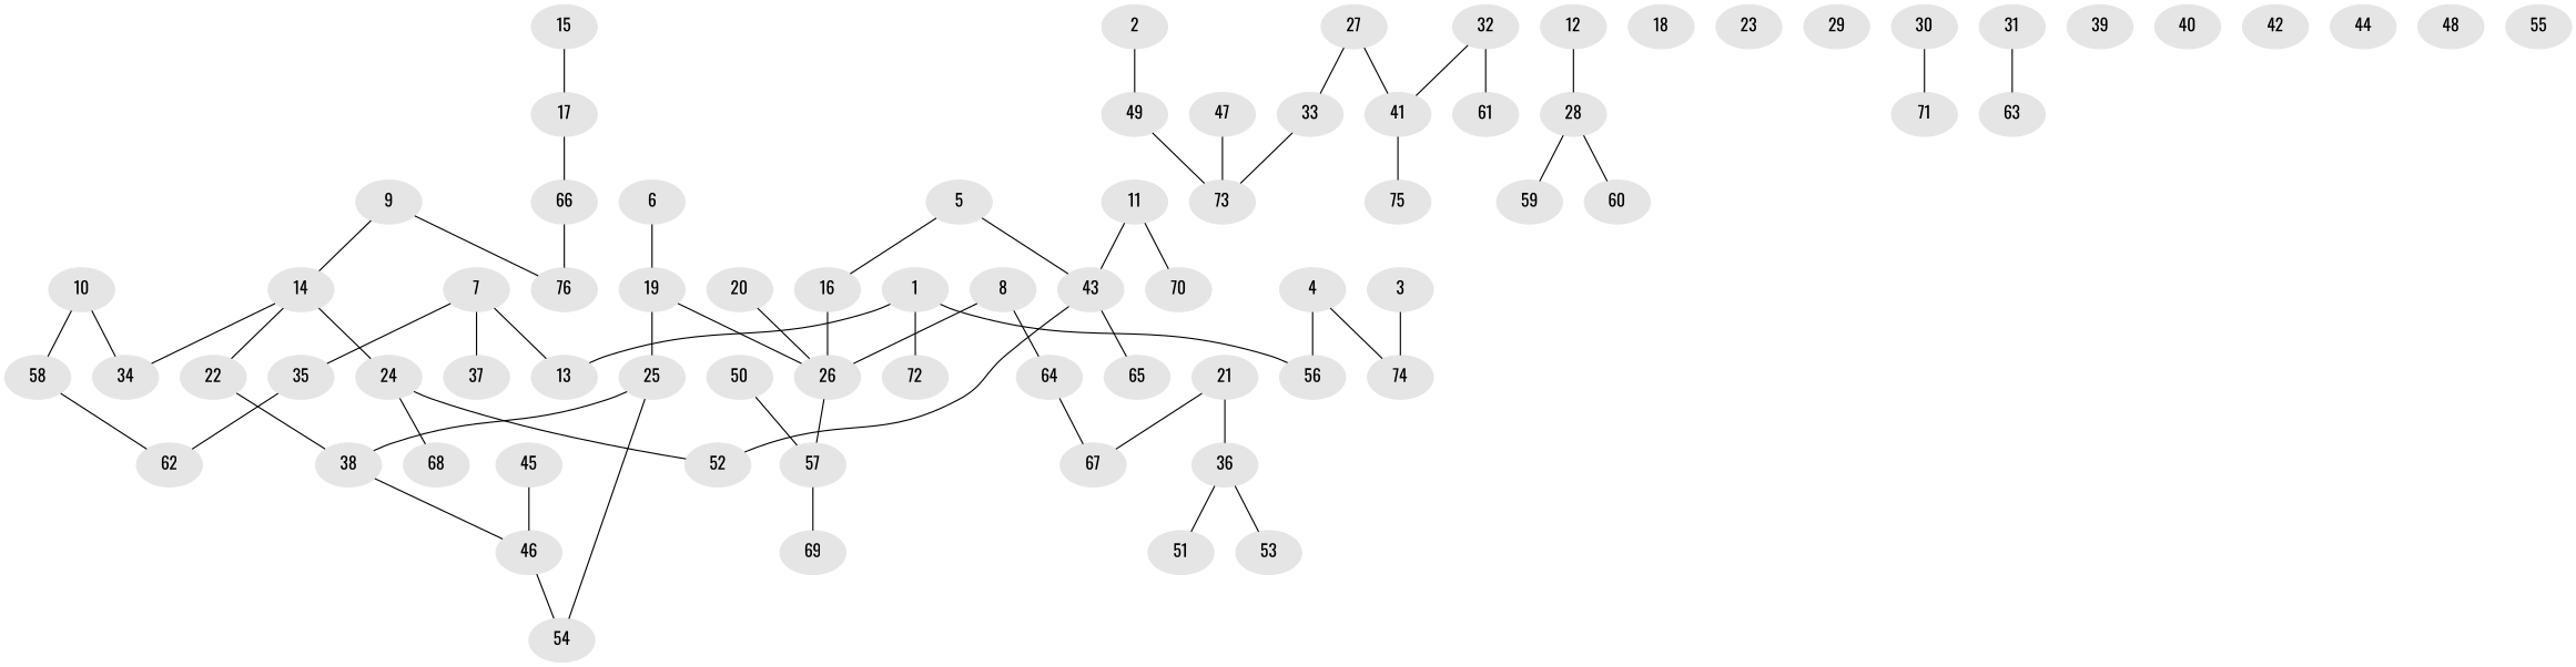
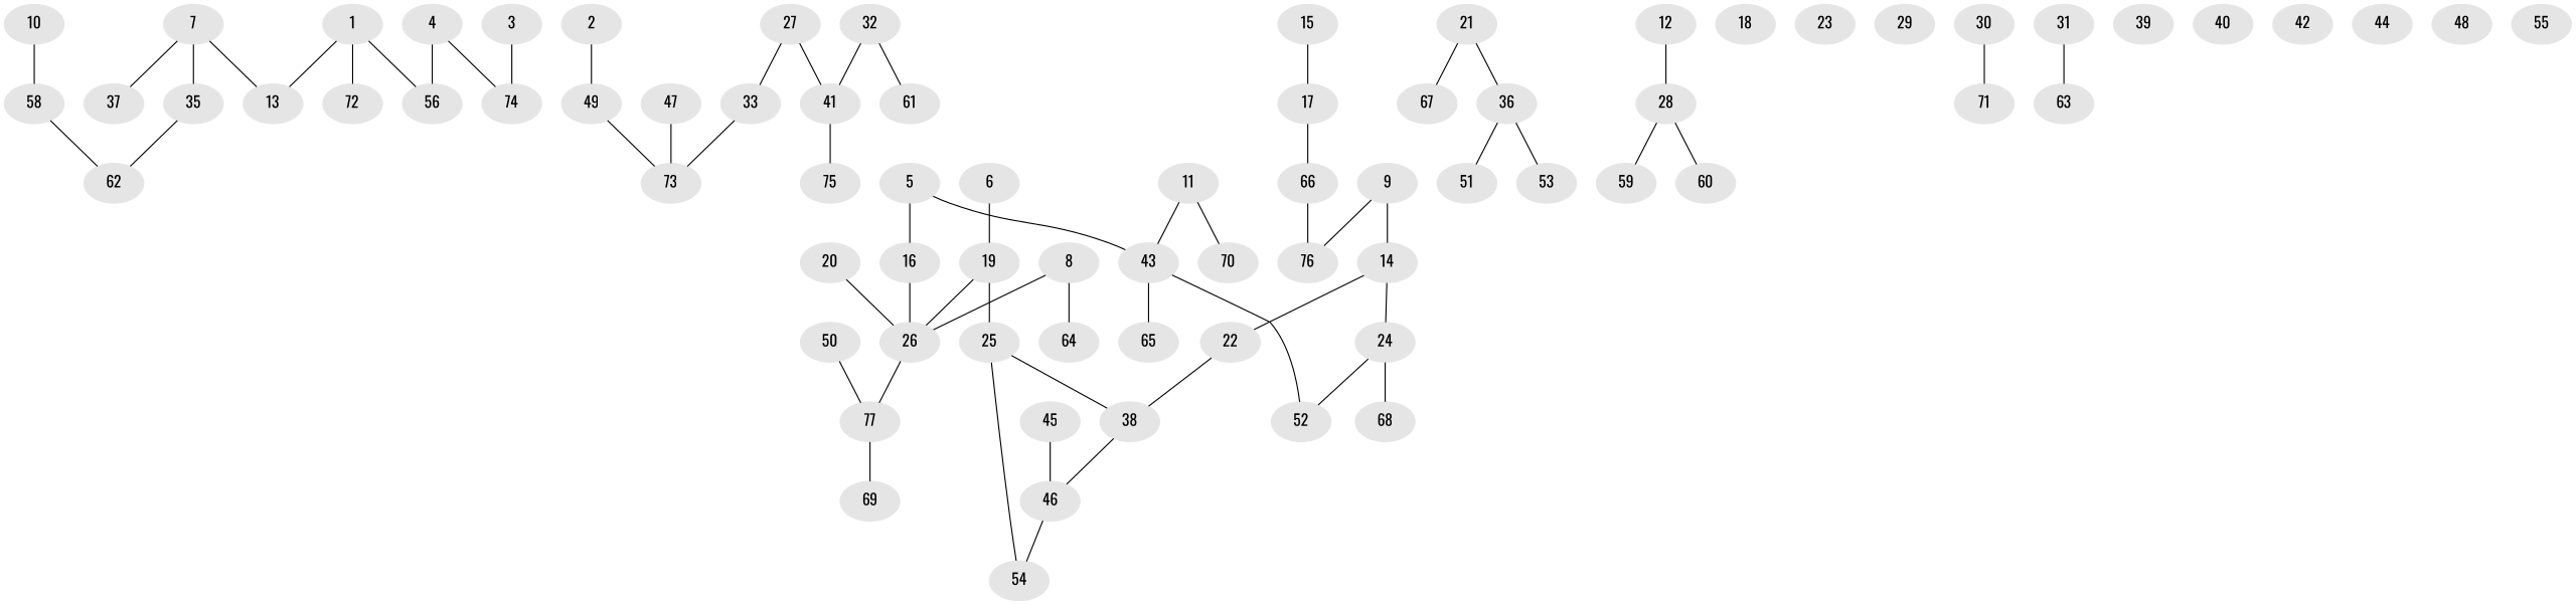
  graph {
    fontname=Oswald
    node [color=gray90 fontname=Oswald style=filled]
    edge [fontname=Oswald]
    1
    13
    56
    72
    2
    49
    73
    3
    74
    4
    5
    16
    43
    26
    52
    65
    6
    19
    25
    7
    35
    37
    62
    8
    64
-   57
+   57 [label=77]
    67
    9
    14
    76
-   34
    22
    24
    10
    58
    11
    70
    12
    28
    59
    60
    38
    68
    15
    17
    66
    18
    54
    20
    21
    36
    51
    53
    46
    23
    69
    27
    33
    41
    75
    29
    30
    71
    31
    63
    32
    61
    39
    40
    42
    44
    45
    47
    48
    50
    55
    1 -- 13
    1 -- 56
    1 -- 72
    2 -- 49
    49 -- 73
    3 -- 74
    4 -- 56
    4 -- 74
    5 -- 16
    5 -- 43
    16 -- 26
    43 -- 52
    43 -- 65
    26 -- 57
    6 -- 19
    19 -- 26
    19 -- 25
    25 -- 38
    25 -- 54
    7 -- 13
    7 -- 35
    7 -- 37
    35 -- 62
    8 -- 26
    8 -- 64
-   64 -- 67
    57 -- 69
    9 -- 14
    9 -- 76
-   14 -- 34
    14 -- 22
    14 -- 24
    22 -- 38
    24 -- 52
    24 -- 68
-   10 -- 34
    10 -- 58
    58 -- 62
    11 -- 43
    11 -- 70
    12 -- 28
    28 -- 59
    28 -- 60
    38 -- 46
    15 -- 17
    17 -- 66
    66 -- 76
    20 -- 26
    21 -- 67
    21 -- 36
    36 -- 51
    36 -- 53
    46 -- 54
    27 -- 33
    27 -- 41
    33 -- 73
    41 -- 75
    30 -- 71
    31 -- 63
    32 -- 41
    32 -- 61
    45 -- 46
    47 -- 73
    50 -- 57
  }
